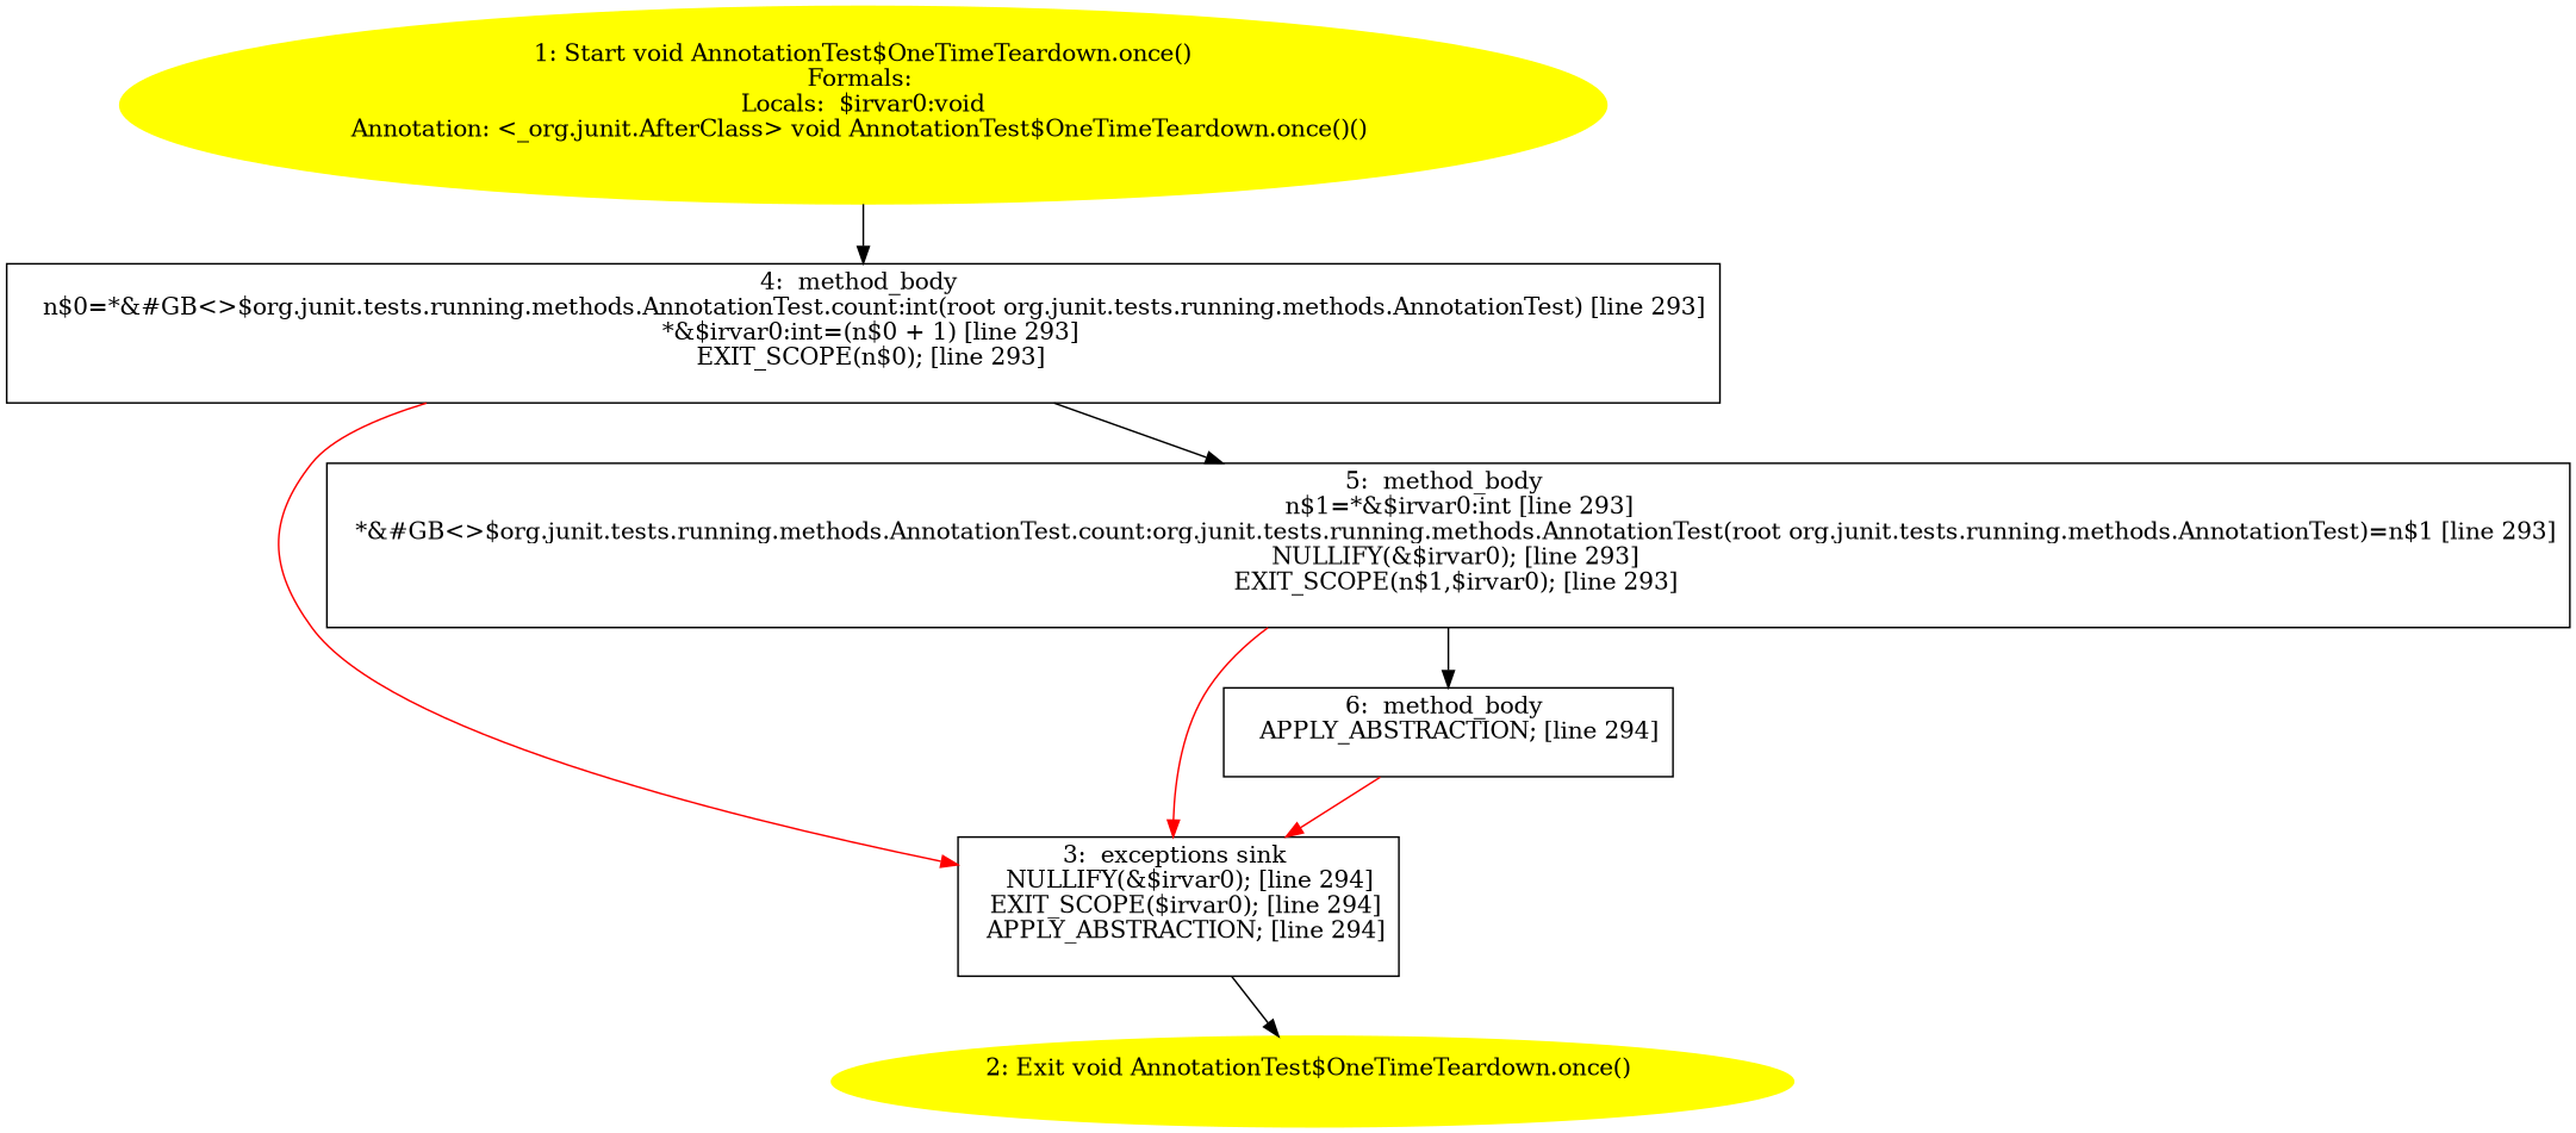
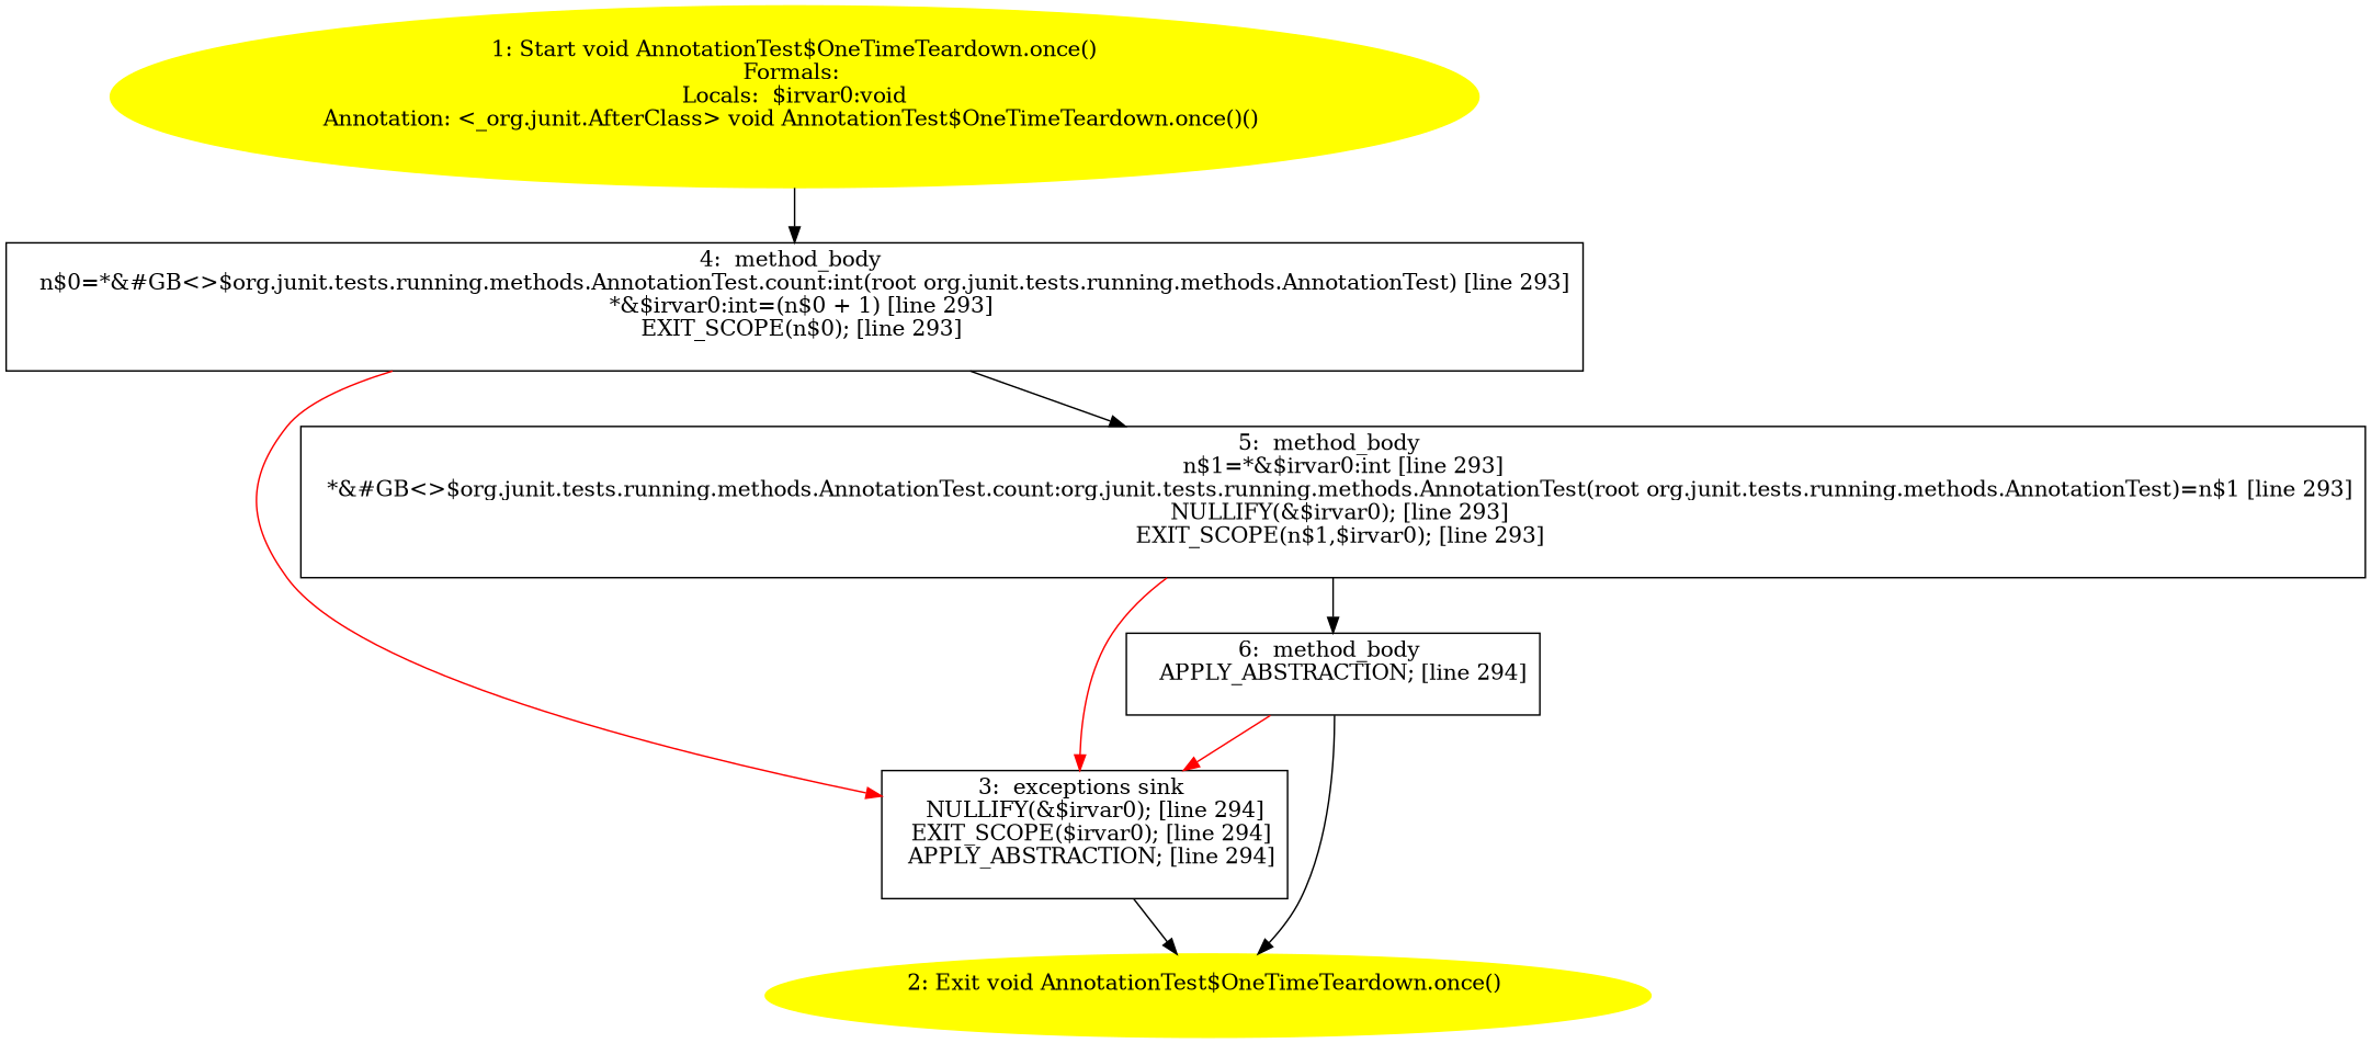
  digraph {
    node [shape=box]
    n1 [color=yellow label="1: Start void AnnotationTest$OneTimeTeardown.once()\nFormals: \nLocals:  $irvar0:void\nAnnotation: <_org.junit.AfterClass> void AnnotationTest$OneTimeTeardown.once()() \n  " style=filled shape=""]
    n2 [label="4:  method_body \n   n$0=*&#GB<>$org.junit.tests.running.methods.AnnotationTest.count:int(root org.junit.tests.running.methods.AnnotationTest) [line 293]\n  *&$irvar0:int=(n$0 + 1) [line 293]\n  EXIT_SCOPE(n$0); [line 293]\n "]
    n3 [label="3:  exceptions sink \n   NULLIFY(&$irvar0); [line 294]\n  EXIT_SCOPE($irvar0); [line 294]\n  APPLY_ABSTRACTION; [line 294]\n "]
    n4 [label="5:  method_body \n   n$1=*&$irvar0:int [line 293]\n  *&#GB<>$org.junit.tests.running.methods.AnnotationTest.count:org.junit.tests.running.methods.AnnotationTest(root org.junit.tests.running.methods.AnnotationTest)=n$1 [line 293]\n  NULLIFY(&$irvar0); [line 293]\n  EXIT_SCOPE(n$1,$irvar0); [line 293]\n "]
    n5 [color=yellow label="2: Exit void AnnotationTest$OneTimeTeardown.once() \n  " style=filled shape=""]
    n6 [label="6:  method_body \n   APPLY_ABSTRACTION; [line 294]\n "]
    n1 -> n2
    n2 -> n3 [color=red]
    n2 -> n4
    n3 -> n5
    n4 -> n3 [color=red]
    n4 -> n6
    n6 -> n3 [color=red]
+   n6 -> n5
  }
